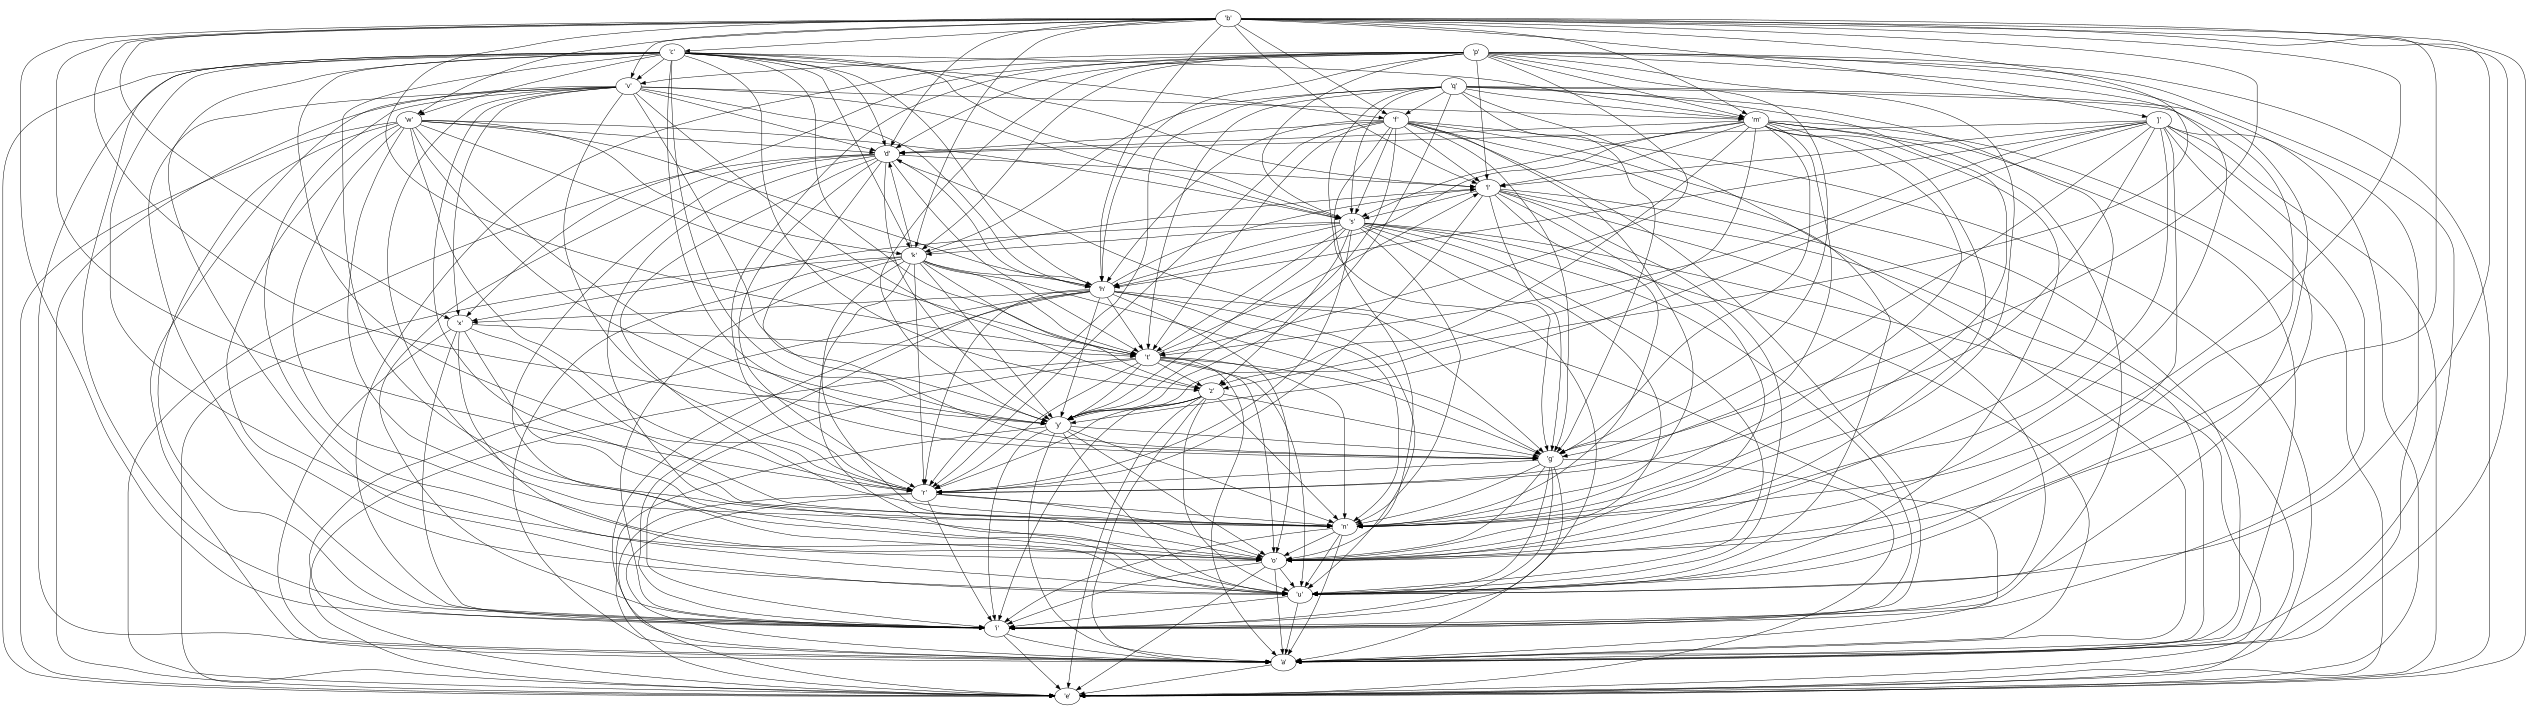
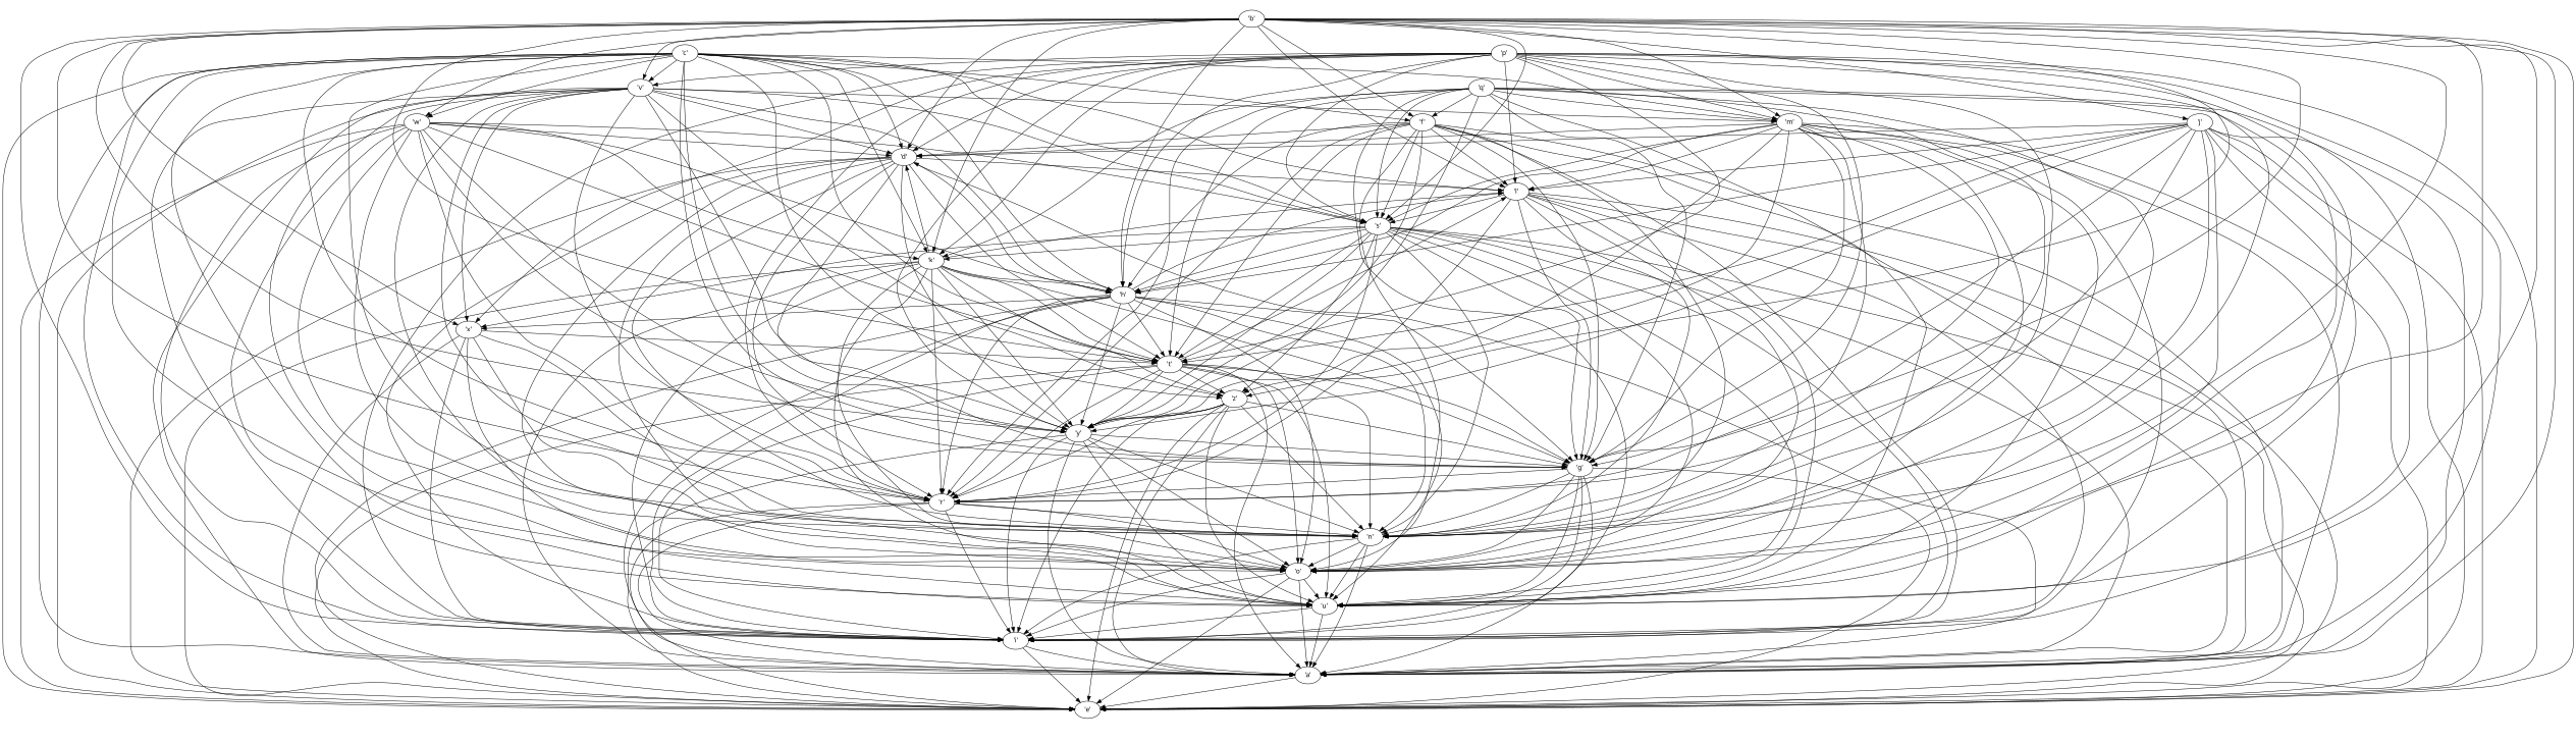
  digraph {
    fontname="Noto Sans"
    node [fontname="Noto Sans"]
    edge [fontname="Noto Sans"]
    n1 [label="'a'"]
    n2 [label="'e'"]
    n3 [label="'b'"]
    n4 [label="'d'"]
    n5 [label="'f'"]
    n6 [label="'g'"]
    n7 [label="'h'"]
    n8 [label="'i'"]
    n9 [label="'j'"]
    n10 [label="'k'"]
    n11 [label="'l'"]
    n12 [label="'m'"]
    n13 [label="'n'"]
    n14 [label="'o'"]
    n15 [label="'r'"]
    n16 [label="'s'"]
    n17 [label="'t'"]
    n18 [label="'u'"]
    n19 [label="'v'"]
    n20 [label="'w'"]
    n21 [label="'x'"]
    n22 [label="'y'"]
    n23 [label="'z'"]
    n24 [label="'c'"]
    n25 [label="'p'"]
    n26 [label="'q'"]
    n1 -> n2
    n3 -> n1
    n3 -> n2
    n3 -> n4
    n3 -> n5
    n3 -> n6
    n3 -> n7
    n3 -> n8
    n3 -> n9
    n3 -> n10
    n3 -> n11
    n3 -> n12
    n3 -> n13
    n3 -> n14
    n3 -> n15
-   n3 -> n24
+   n3 -> n16
    n3 -> n17
    n3 -> n18
    n3 -> n19
    n3 -> n20
    n3 -> n21
    n3 -> n22
    n3 -> n23
    n4 -> n1
    n4 -> n2
    n4 -> n6
    n4 -> n8
    n4 -> n11
    n4 -> n13
    n4 -> n14
    n4 -> n15
    n4 -> n17
    n4 -> n18
    n4 -> n22
    n5 -> n1
-   n5 -> n2
    n5 -> n4
    n5 -> n6
    n5 -> n7
    n5 -> n8
    n5 -> n11
    n5 -> n13
    n5 -> n14
    n5 -> n15
    n5 -> n16
    n5 -> n17
    n5 -> n18
    n5 -> n22
    n6 -> n1
    n6 -> n2
    n6 -> n8
    n6 -> n13
    n6 -> n14
    n6 -> n15
    n6 -> n18
    n7 -> n1
    n7 -> n2
    n7 -> n4
    n7 -> n6
    n7 -> n8
    n7 -> n11
    n7 -> n13
    n7 -> n14
    n7 -> n15
    n7 -> n17
    n7 -> n18
    n7 -> n21
    n7 -> n22
    n8 -> n1
    n8 -> n2
    n9 -> n1
    n9 -> n2
    n9 -> n4
    n9 -> n6
    n9 -> n7
    n9 -> n8
    n9 -> n11
    n9 -> n13
    n9 -> n14
    n9 -> n15
    n9 -> n17
    n9 -> n18
    n9 -> n22
    n10 -> n1
    n10 -> n2
    n10 -> n4
    n10 -> n6
    n10 -> n7
    n10 -> n8
    n10 -> n11
    n10 -> n14
    n10 -> n15
    n10 -> n17
    n10 -> n18
    n10 -> n22
    n10 -> n23
    n11 -> n1
    n11 -> n2
    n11 -> n6
    n11 -> n8
    n11 -> n13
    n11 -> n14
    n11 -> n15
    n11 -> n16
    n11 -> n18
    n12 -> n1
    n12 -> n2
    n12 -> n4
    n12 -> n6
    n12 -> n7
    n12 -> n8
    n12 -> n11
    n12 -> n13
    n12 -> n14
    n12 -> n15
    n12 -> n16
    n12 -> n18
    n12 -> n22
    n12 -> n23
    n13 -> n1
    n13 -> n8
    n13 -> n14
    n13 -> n18
    n14 -> n1
    n14 -> n2
    n14 -> n8
    n14 -> n18
    n15 -> n1
    n15 -> n2
    n15 -> n8
    n15 -> n13
    n15 -> n14
    n16 -> n1
    n16 -> n2
    n16 -> n6
    n16 -> n7
    n16 -> n8
    n16 -> n10
    n16 -> n13
    n16 -> n14
    n16 -> n15
    n16 -> n17
    n16 -> n18
    n16 -> n21
    n16 -> n22
    n16 -> n23
    n17 -> n1
    n17 -> n2
    n17 -> n6
    n17 -> n8
    n17 -> n11
    n17 -> n13
    n17 -> n14
    n17 -> n15
    n17 -> n18
    n17 -> n22
    n17 -> n23
    n18 -> n1
    n18 -> n8
    n19 -> n1
    n19 -> n2
    n19 -> n4
    n19 -> n7
    n19 -> n8
    n19 -> n12
    n19 -> n13
    n19 -> n14
    n19 -> n15
    n19 -> n16
    n19 -> n18
    n19 -> n21
    n19 -> n22
    n19 -> n23
    n20 -> n2
    n20 -> n4
    n20 -> n6
    n20 -> n7
    n20 -> n8
    n20 -> n10
    n20 -> n13
    n20 -> n14
    n20 -> n15
    n20 -> n16
    n20 -> n17
    n20 -> n18
    n20 -> n22
    n21 -> n1
    n21 -> n8
    n21 -> n13
    n21 -> n14
    n21 -> n17
    n21 -> n18
    n22 -> n1
    n22 -> n2
    n22 -> n6
    n22 -> n8
    n22 -> n13
    n22 -> n14
    n22 -> n18
    n23 -> n1
    n23 -> n2
    n23 -> n6
    n23 -> n8
    n23 -> n13
    n23 -> n15
    n23 -> n18
    n23 -> n22
    n24 -> n1
    n24 -> n2
    n24 -> n4
    n24 -> n5
    n24 -> n6
    n24 -> n7
    n24 -> n8
    n24 -> n10
    n24 -> n11
    n24 -> n12
    n24 -> n13
    n24 -> n14
    n24 -> n15
    n24 -> n16
    n24 -> n17
    n24 -> n18
    n24 -> n19
    n24 -> n20
    n24 -> n22
    n24 -> n23
    n25 -> n1
    n25 -> n2
    n25 -> n4
    n25 -> n6
    n25 -> n7
    n25 -> n8
    n25 -> n10
    n25 -> n11
    n25 -> n12
    n25 -> n13
    n25 -> n14
    n25 -> n15
    n25 -> n16
    n25 -> n17
    n25 -> n18
    n25 -> n19
    n25 -> n21
    n25 -> n22
    n26 -> n1
    n26 -> n2
    n26 -> n5
    n26 -> n6
    n26 -> n8
    n26 -> n10
    n26 -> n12
    n26 -> n13
    n26 -> n14
    n26 -> n15
    n26 -> n16
    n26 -> n17
    n26 -> n18
    n26 -> n22
  }
